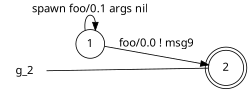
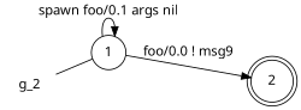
  digraph {
    fontname="Noto Sans"
    rankdir=LR
    node [fontname="Noto Sans"]
    edge [fontname="Noto Sans"]
    n1 [label=g_2 shape=plaintext]
    n2 [label=1 shape=circle]
    n3 [label=2 shape=doublecircle]
-   n1 -> n3 [arrowhead=none]
+   n1 -> n2 [arrowhead=none]
    n2 -> n2 [label="spawn foo/0.1 args nil"]
    n2 -> n3 [label="foo/0.0 ! msg9"]
  }
